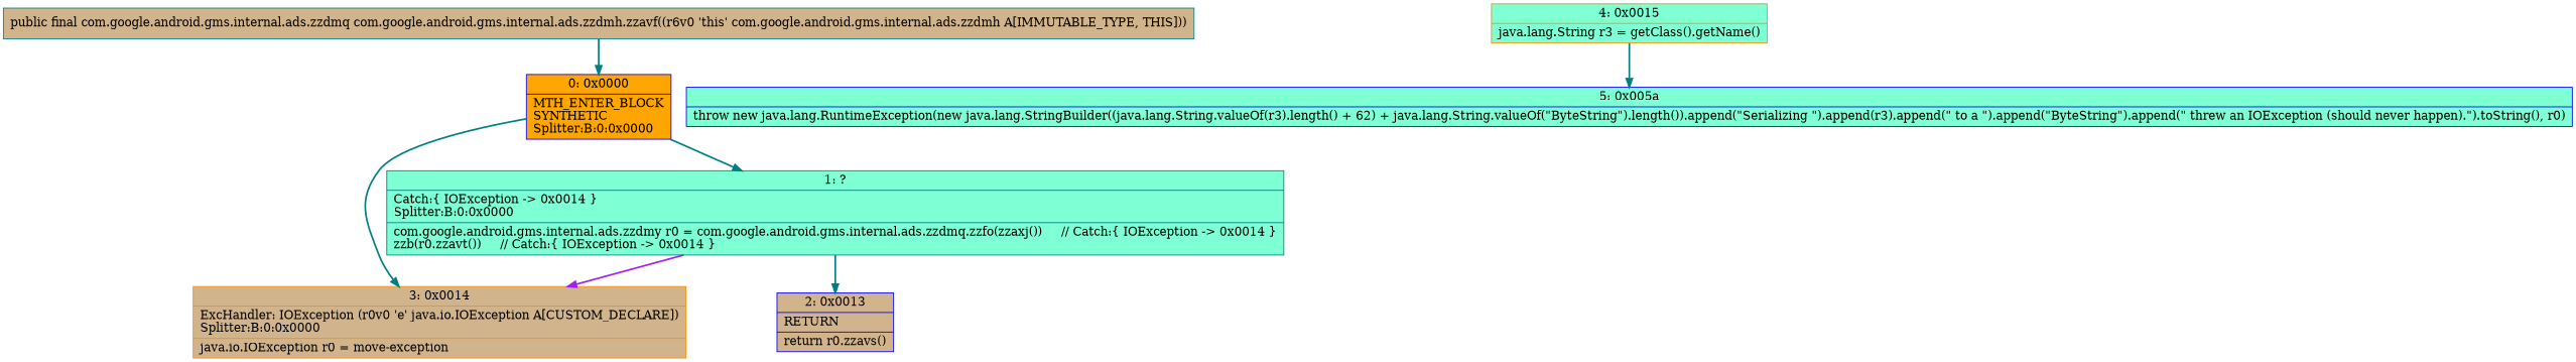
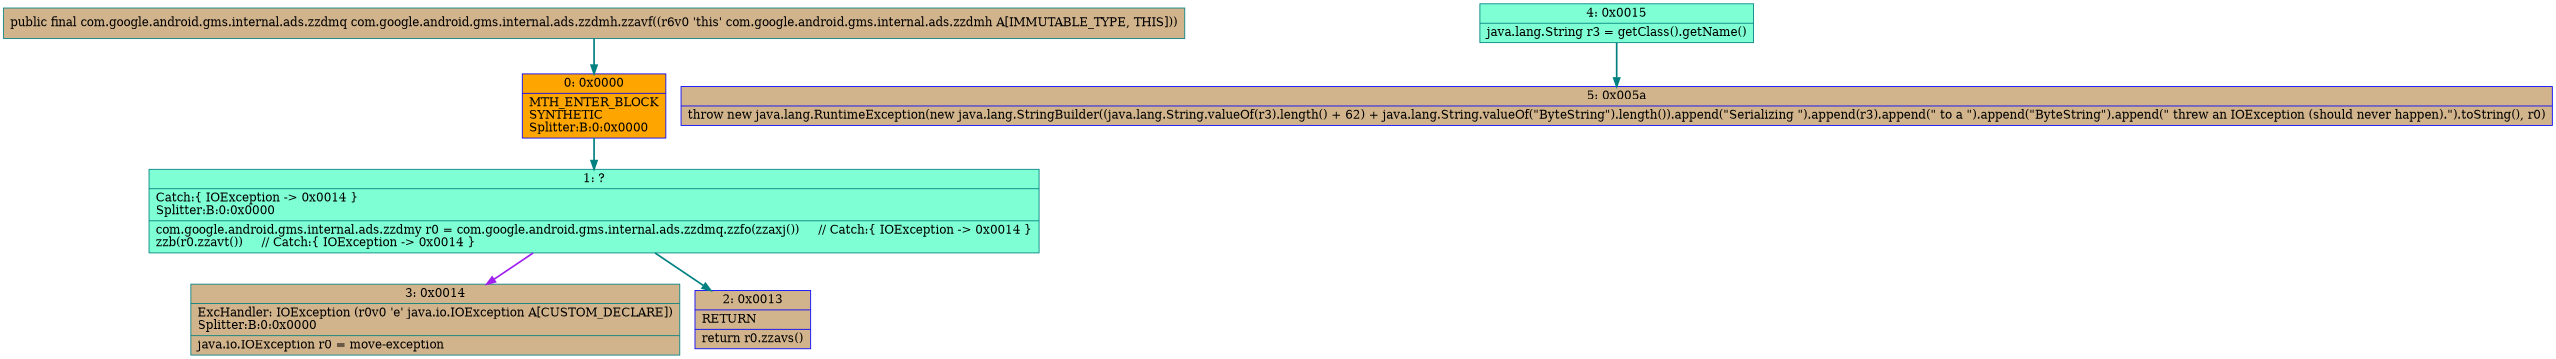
  digraph {
    node [color=blue fillcolor=aquamarine shape=record style=filled]
    edge [color=teal style=bold]
    n1 [fillcolor=orange label="{0\:\ 0x0000|MTH_ENTER_BLOCK\lSYNTHETIC\lSplitter:B:0:0x0000\l}"]
    n2 [color=teal label="{1\:\ ?|Catch:\{ IOException \-\> 0x0014 \}\lSplitter:B:0:0x0000\l|com.google.android.gms.internal.ads.zzdmy r0 = com.google.android.gms.internal.ads.zzdmq.zzfo(zzaxj())     \/\/ Catch:\{ IOException \-\> 0x0014 \}\lzzb(r0.zzavt())     \/\/ Catch:\{ IOException \-\> 0x0014 \}\l}"]
-   n3 [color=darkorange fillcolor=tan label="{3\:\ 0x0014|ExcHandler: IOException (r0v0 'e' java.io.IOException A[CUSTOM_DECLARE])\lSplitter:B:0:0x0000\l|java.io.IOException r0 = move\-exception\l}"]
+   n3 [color=teal fillcolor=tan label="{3\:\ 0x0014|ExcHandler: IOException (r0v0 'e' java.io.IOException A[CUSTOM_DECLARE])\lSplitter:B:0:0x0000\l|java.io.IOException r0 = move\-exception\l}"]
    n4 [fillcolor=tan label="{2\:\ 0x0013|RETURN\l|return r0.zzavs()\l}"]
-   n5 [color=darkorange label="{4\:\ 0x0015|java.lang.String r3 = getClass().getName()\l}"]
-   n6 [label="{5\:\ 0x005a|throw new java.lang.RuntimeException(new java.lang.StringBuilder((java.lang.String.valueOf(r3).length() + 62) + java.lang.String.valueOf(\"ByteString\").length()).append(\"Serializing \").append(r3).append(\" to a \").append(\"ByteString\").append(\" threw an IOException (should never happen).\").toString(), r0)\l}"]
+   n5 [color=teal label="{4\:\ 0x0015|java.lang.String r3 = getClass().getName()\l}"]
+   n6 [fillcolor=tan label="{5\:\ 0x005a|throw new java.lang.RuntimeException(new java.lang.StringBuilder((java.lang.String.valueOf(r3).length() + 62) + java.lang.String.valueOf(\"ByteString\").length()).append(\"Serializing \").append(r3).append(\" to a \").append(\"ByteString\").append(\" threw an IOException (should never happen).\").toString(), r0)\l}"]
    n7 [color=teal fillcolor=tan label="{public final com.google.android.gms.internal.ads.zzdmq com.google.android.gms.internal.ads.zzdmh.zzavf((r6v0 'this' com.google.android.gms.internal.ads.zzdmh A[IMMUTABLE_TYPE, THIS])) }"]
    n1 -> n2
-   n1 -> n3
    n2 -> n3 [color=purple]
    n2 -> n4
    n5 -> n6
    n7 -> n1
  }
